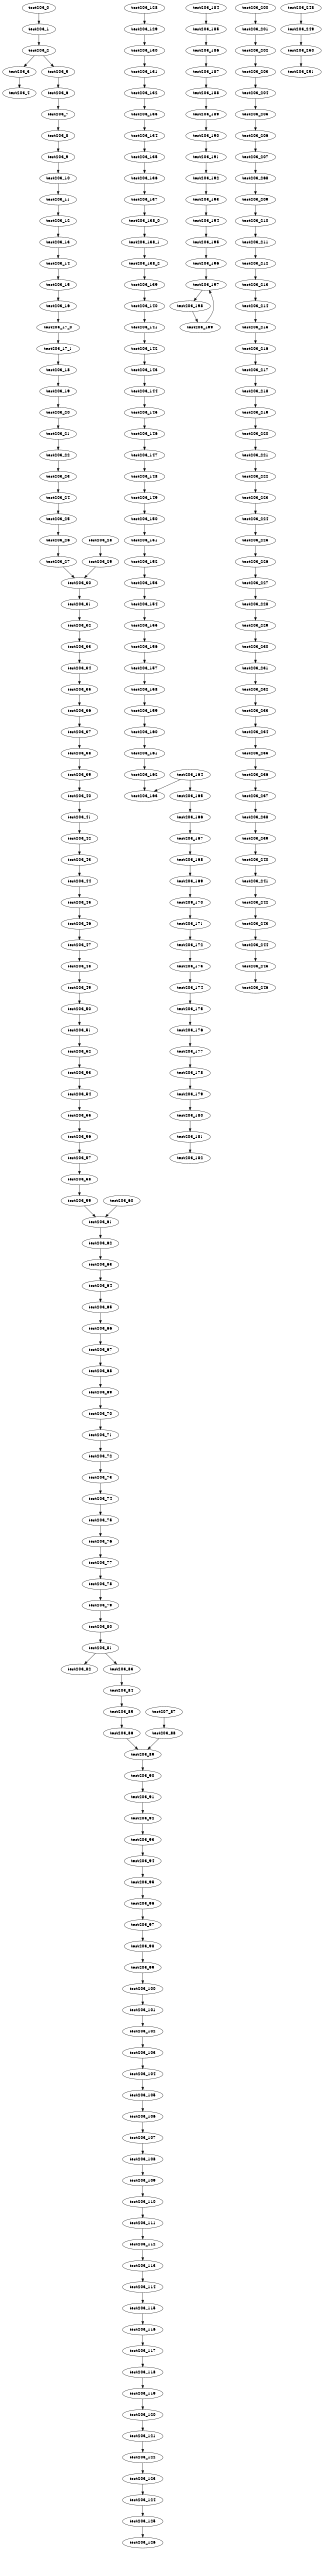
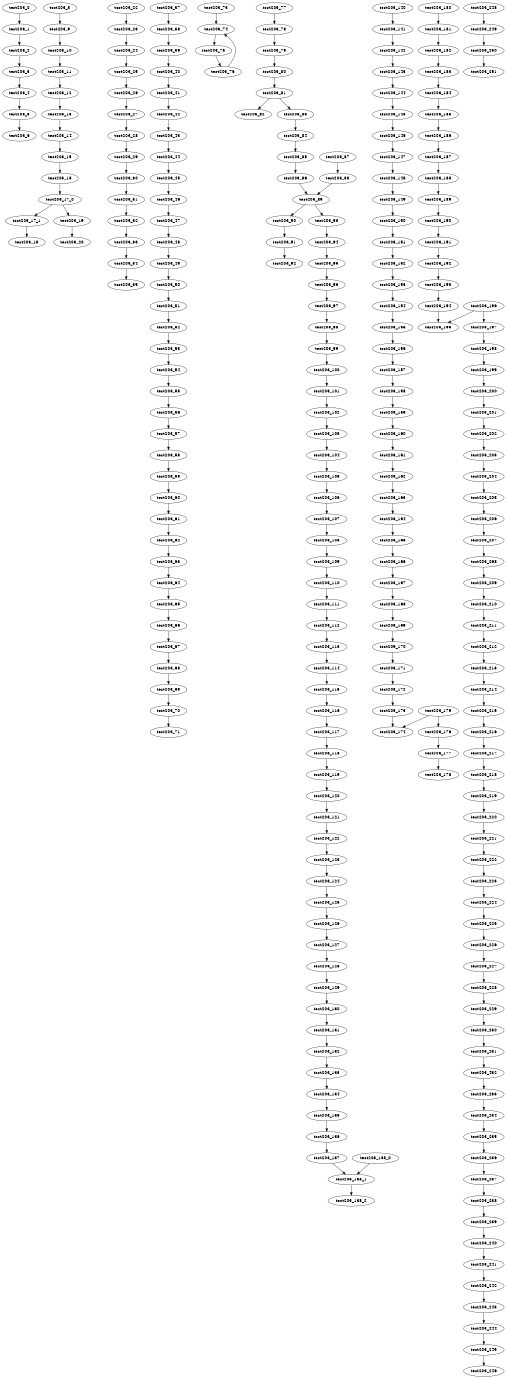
  digraph {
    test203_0
    test203_1
    test203_2
    test203_3
    test203_4
    test203_5
    test203_6
-   test203_7
    test203_8
    test203_9
    test203_10
    test203_11
    test203_12
    test203_13
    test203_14
    test203_15
    test203_16
    test203_17_0
    test203_17_1
    test203_18
    test203_19
    test203_20
-   test203_21
    test203_22
    test203_23
    test203_24
    test203_25
    test203_26
    test203_27
    test203_28
    test203_29
    test203_30
    test203_31
    test203_32
    test203_33
    test203_34
    test203_35
-   test203_36
    test203_37
    test203_38
    test203_39
    test203_40
    test203_41
    test203_42
    test203_43
    test203_44
    test203_45
    test203_46
    test203_47
    test203_48
    test203_49
    test203_50
    test203_51
    test203_52
    test203_53
    test203_54
    test203_55
    test203_56
    test203_57
    test203_58
    test203_59
    test203_60
    test203_61
    test203_62
    test203_63
    test203_64
    test203_65
    test203_66
    test203_67
    test203_68
    test203_69
    test203_70
    test203_71
-   test203_72
    test203_73
    test203_74
    test203_75
    test203_76
    test203_77
    test203_78
    test203_79
    test203_80
    test203_81
    test203_82
    test203_83
    test203_84
    test203_85
    test203_86
    test203_89
-   test203_87 [label=test207_87]
+   test203_87
    test203_88
    test203_90
    test203_91
    test203_92
    test203_93
    test203_94
    test203_95
    test203_96
    test203_97
    test203_98
    test203_99
    test203_100
    test203_101
    test203_102
    test203_103
    test203_104
    test203_105
    test203_106
    test203_107
    test203_108
    test203_109
    test203_110
    test203_111
    test203_112
    test203_113
    test203_114
    test203_115
    test203_116
    test203_117
    test203_118
    test203_119
    test203_120
    test203_121
    test203_122
    test203_123
    test203_124
    test203_125
    test203_126
+   test203_127
    test203_128
    test203_129
    test203_130
    test203_131
    test203_132
    test203_133
    test203_134
    test203_135
    test203_136
    test203_137
    test203_138_0
    test203_138_1
    test203_138_2
-   test203_139
    test203_140
    test203_141
    test203_142
    test203_143
    test203_144
    test203_145
    test203_146
    test203_147
    test203_148
    test203_149
    test203_150
    test203_151
    test203_152
    test203_153
    test203_154
    test203_155
    test203_156
    test203_157
    test203_158
    test203_159
    test203_160
    test203_161
    test203_162
    test203_163
    test203_164
    test203_165
    test203_166
    test203_167
    test203_168
    test203_169
    n174 [label=test209_170]
    test203_171
    test203_172
    test203_173
    test203_174
    test203_175
    test203_176
    test203_177
    test203_178
-   test203_179
    test203_180
    test203_181
    test203_182
+   test203_183
    test203_184
    test203_185
    test203_186
    test203_187
    test203_188
    test203_189
    test203_190
    test203_191
    test203_192
    test203_193
    test203_194
    test203_195
    test203_196
    test203_197
    test203_198
    test203_199
    test203_200
    test203_201
    test203_202
    test203_203
    test203_204
    test203_205
    test203_206
    test203_207
    n212 [label=test203_268]
    test203_209
    test203_210
    test203_211
    test203_212
    test203_213
    test203_214
    test203_215
    test203_216
    test203_217
    test203_218
    test203_219
    test203_220
    test203_221
    test203_222
    test203_223
    test203_224
    test203_225
    test203_226
    test203_227
    test203_228
    test203_229
    test203_230
    test203_231
-   test203_232
+   test203_232 [label=test203_432]
    test203_233
    test203_234
    test203_235
    test203_236
    test203_237
    test203_238
    test203_239
    test203_240
    test203_241
    test203_242
    test203_243
    test203_244
    test203_245
    test203_246
    test203_248
    test203_249
    test203_250
    test203_251
    test203_0 -> test203_1
    test203_1 -> test203_2
    test203_2 -> test203_3
    test203_3 -> test203_4
-   test203_2 -> test203_5
+   test203_4 -> test203_5
    test203_5 -> test203_6
-   test203_6 -> test203_7
-   test203_7 -> test203_8
    test203_8 -> test203_9
    test203_9 -> test203_10
    test203_10 -> test203_11
    test203_11 -> test203_12
    test203_12 -> test203_13
    test203_13 -> test203_14
    test203_14 -> test203_15
    test203_15 -> test203_16
    test203_16 -> test203_17_0
    test203_17_0 -> test203_17_1
    test203_17_1 -> test203_18
-   test203_18 -> test203_19
+   test203_17_0 -> test203_19
    test203_19 -> test203_20
-   test203_20 -> test203_21
-   test203_21 -> test203_22
    test203_22 -> test203_23
    test203_23 -> test203_24
    test203_24 -> test203_25
    test203_25 -> test203_26
    test203_26 -> test203_27
-   test203_27 -> test203_30
+   test203_27 -> test203_28
    test203_28 -> test203_29
    test203_29 -> test203_30
    test203_30 -> test203_31
    test203_31 -> test203_32
    test203_32 -> test203_33
    test203_33 -> test203_34
    test203_34 -> test203_35
-   test203_35 -> test203_36
-   test203_36 -> test203_37
    test203_37 -> test203_38
    test203_38 -> test203_39
    test203_39 -> test203_40
    test203_40 -> test203_41
    test203_41 -> test203_42
    test203_42 -> test203_43
    test203_43 -> test203_44
    test203_44 -> test203_45
    test203_45 -> test203_46
    test203_46 -> test203_47
    test203_47 -> test203_48
    test203_48 -> test203_49
    test203_49 -> test203_50
    test203_50 -> test203_51
    test203_51 -> test203_52
    test203_52 -> test203_53
    test203_53 -> test203_54
    test203_54 -> test203_55
    test203_55 -> test203_56
    test203_56 -> test203_57
    test203_57 -> test203_58
    test203_58 -> test203_59
-   test203_59 -> test203_61
+   test203_59 -> test203_60
    test203_60 -> test203_61
    test203_61 -> test203_62
    test203_62 -> test203_63
    test203_63 -> test203_64
    test203_64 -> test203_65
    test203_65 -> test203_66
    test203_66 -> test203_67
    test203_67 -> test203_68
    test203_68 -> test203_69
    test203_69 -> test203_70
    test203_70 -> test203_71
-   test203_71 -> test203_72
-   test203_72 -> test203_73
    test203_73 -> test203_74
    test203_74 -> test203_75
    test203_75 -> test203_76
-   test203_76 -> test203_77
+   test203_76 -> test203_74
    test203_77 -> test203_78
    test203_78 -> test203_79
    test203_79 -> test203_80
    test203_80 -> test203_81
    test203_81 -> test203_82
    test203_81 -> test203_83
    test203_83 -> test203_84
    test203_84 -> test203_85
    test203_85 -> test203_86
    test203_86 -> test203_89
    test203_89 -> test203_90
    test203_87 -> test203_88
    test203_88 -> test203_89
    test203_90 -> test203_91
    test203_91 -> test203_92
-   test203_92 -> test203_93
+   test203_89 -> test203_93
    test203_93 -> test203_94
    test203_94 -> test203_95
    test203_95 -> test203_96
    test203_96 -> test203_97
    test203_97 -> test203_98
    test203_98 -> test203_99
    test203_99 -> test203_100
    test203_100 -> test203_101
    test203_101 -> test203_102
    test203_102 -> test203_103
    test203_103 -> test203_104
    test203_104 -> test203_105
    test203_105 -> test203_106
    test203_106 -> test203_107
    test203_107 -> test203_108
    test203_108 -> test203_109
    test203_109 -> test203_110
    test203_110 -> test203_111
    test203_111 -> test203_112
    test203_112 -> test203_113
    test203_113 -> test203_114
    test203_114 -> test203_115
    test203_115 -> test203_116
    test203_116 -> test203_117
    test203_117 -> test203_118
    test203_118 -> test203_119
    test203_119 -> test203_120
    test203_120 -> test203_121
    test203_121 -> test203_122
    test203_122 -> test203_123
    test203_123 -> test203_124
    test203_124 -> test203_125
    test203_125 -> test203_126
+   test203_126 -> test203_127
+   test203_127 -> test203_128
    test203_128 -> test203_129
    test203_129 -> test203_130
    test203_130 -> test203_131
    test203_131 -> test203_132
    test203_132 -> test203_133
    test203_133 -> test203_134
    test203_134 -> test203_135
    test203_135 -> test203_136
    test203_136 -> test203_137
-   test203_137 -> test203_138_0
+   test203_137 -> test203_138_1
    test203_138_0 -> test203_138_1
    test203_138_1 -> test203_138_2
-   test203_138_2 -> test203_139
-   test203_139 -> test203_140
    test203_140 -> test203_141
    test203_141 -> test203_142
    test203_142 -> test203_143
    test203_143 -> test203_144
    test203_144 -> test203_145
    test203_145 -> test203_146
    test203_146 -> test203_147
    test203_147 -> test203_148
    test203_148 -> test203_149
    test203_149 -> test203_150
    test203_150 -> test203_151
    test203_151 -> test203_152
    test203_152 -> test203_153
    test203_153 -> test203_154
    test203_154 -> test203_155
    test203_155 -> test203_156
    test203_156 -> test203_157
    test203_157 -> test203_158
    test203_158 -> test203_159
    test203_159 -> test203_160
    test203_160 -> test203_161
    test203_161 -> test203_162
    test203_162 -> test203_163
-   test203_164 -> test203_163
+   test203_163 -> test203_164
    test203_164 -> test203_165
    test203_165 -> test203_166
    test203_166 -> test203_167
    test203_167 -> test203_168
    test203_168 -> test203_169
    test203_169 -> n174
    n174 -> test203_171
    test203_171 -> test203_172
    test203_172 -> test203_173
    test203_173 -> test203_174
-   test203_174 -> test203_175
+   test203_175 -> test203_174
    test203_175 -> test203_176
    test203_176 -> test203_177
    test203_177 -> test203_178
-   test203_178 -> test203_179
-   test203_179 -> test203_180
    test203_180 -> test203_181
    test203_181 -> test203_182
+   test203_182 -> test203_183
+   test203_183 -> test203_184
    test203_184 -> test203_185
    test203_185 -> test203_186
    test203_186 -> test203_187
    test203_187 -> test203_188
    test203_188 -> test203_189
    test203_189 -> test203_190
    test203_190 -> test203_191
    test203_191 -> test203_192
    test203_192 -> test203_193
    test203_193 -> test203_194
    test203_194 -> test203_195
-   test203_195 -> test203_196
+   test203_196 -> test203_195
    test203_196 -> test203_197
    test203_197 -> test203_198
    test203_198 -> test203_199
-   test203_199 -> test203_197
+   test203_199 -> test203_200
    test203_200 -> test203_201
    test203_201 -> test203_202
    test203_202 -> test203_203
    test203_203 -> test203_204
    test203_204 -> test203_205
    test203_205 -> test203_206
    test203_206 -> test203_207
    test203_207 -> n212
    n212 -> test203_209
    test203_209 -> test203_210
    test203_210 -> test203_211
    test203_211 -> test203_212
    test203_212 -> test203_213
    test203_213 -> test203_214
    test203_214 -> test203_215
    test203_215 -> test203_216
    test203_216 -> test203_217
    test203_217 -> test203_218
    test203_218 -> test203_219
    test203_219 -> test203_220
    test203_220 -> test203_221
    test203_221 -> test203_222
    test203_222 -> test203_223
    test203_223 -> test203_224
    test203_224 -> test203_225
    test203_225 -> test203_226
    test203_226 -> test203_227
    test203_227 -> test203_228
    test203_228 -> test203_229
    test203_229 -> test203_230
    test203_230 -> test203_231
    test203_231 -> test203_232
    test203_232 -> test203_233
    test203_233 -> test203_234
    test203_234 -> test203_235
    test203_235 -> test203_236
    test203_236 -> test203_237
    test203_237 -> test203_238
    test203_238 -> test203_239
    test203_239 -> test203_240
    test203_240 -> test203_241
    test203_241 -> test203_242
    test203_242 -> test203_243
    test203_243 -> test203_244
    test203_244 -> test203_245
    test203_245 -> test203_246
    test203_248 -> test203_249
    test203_249 -> test203_250
    test203_250 -> test203_251
  }
